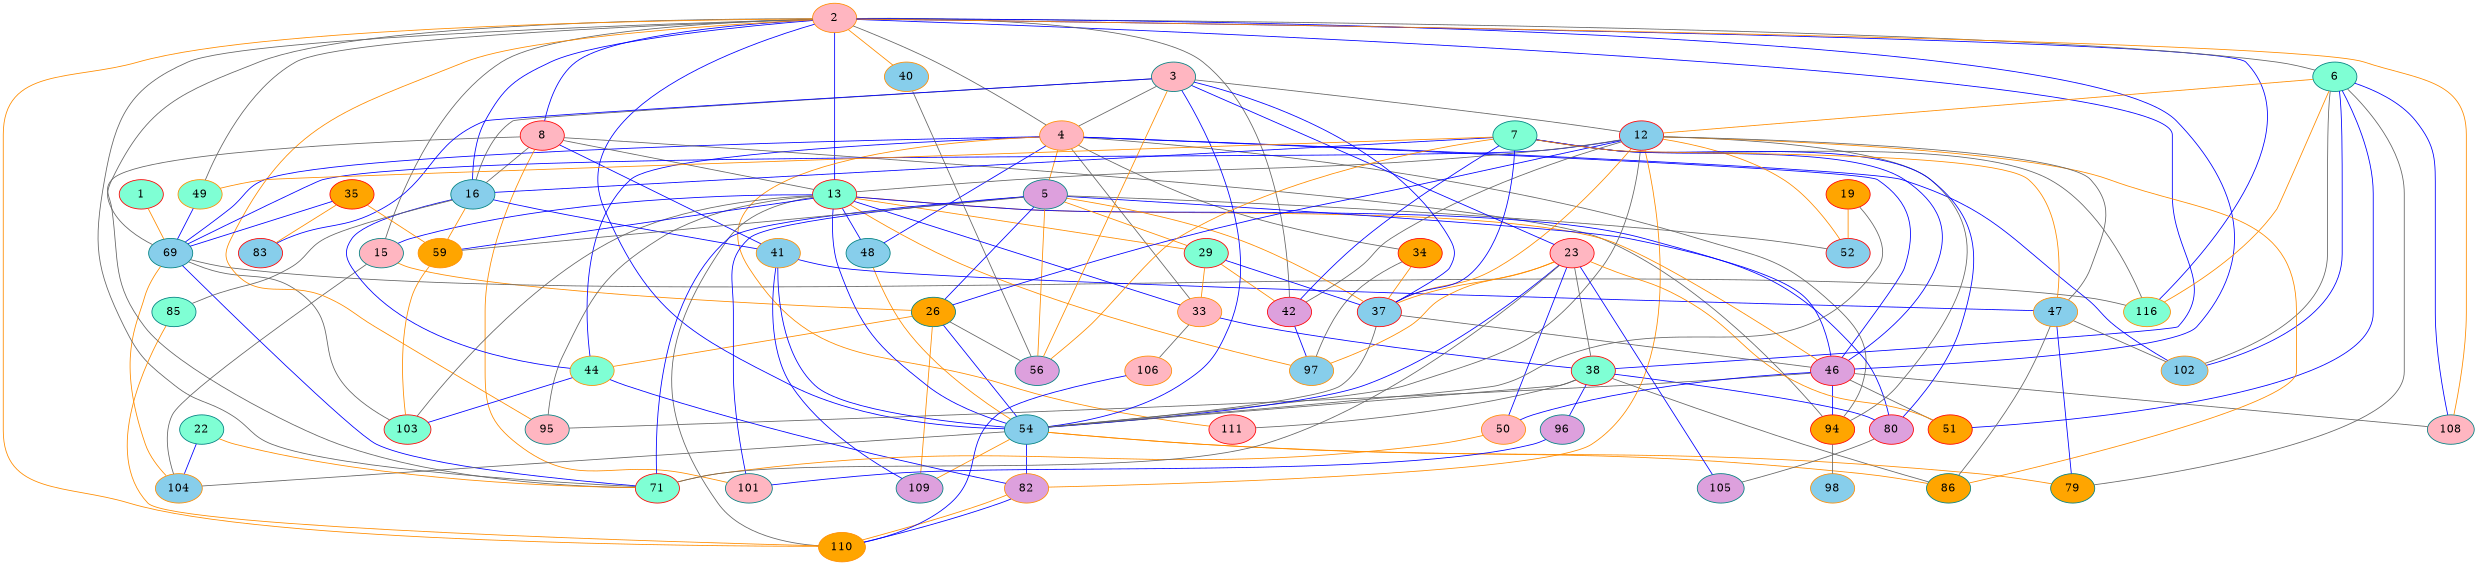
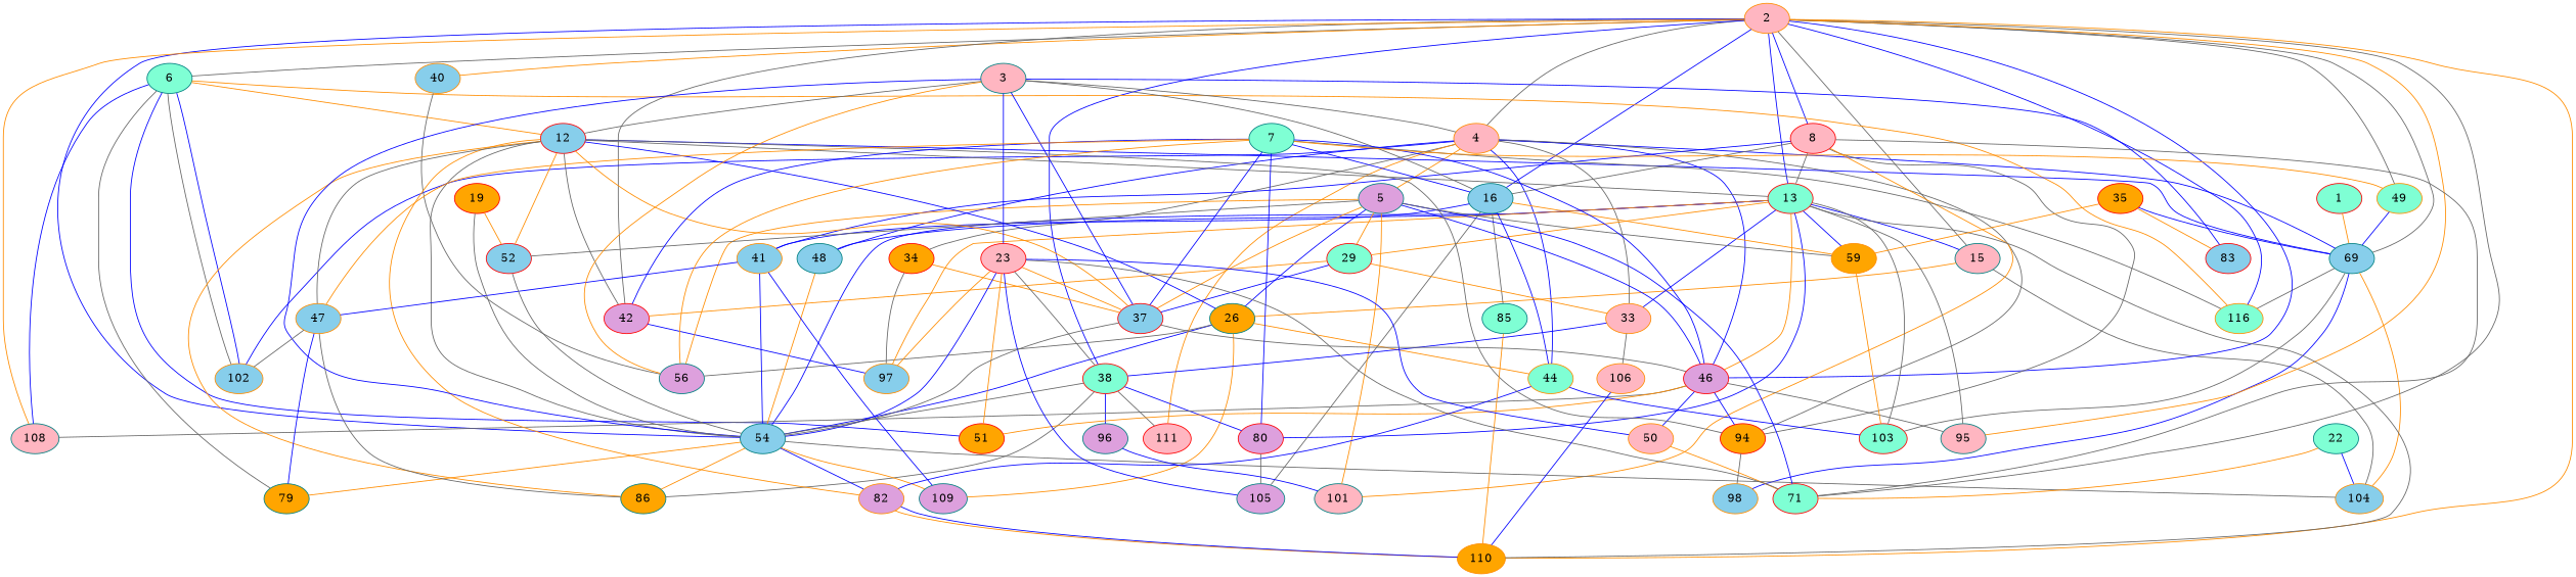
  graph {
    node [color=teal fillcolor=skyblue style=filled]
    edge [color=blue]
    15 [fillcolor=lightpink super="+99"]
    26 [fillcolor=orange super="+32"]
    104 [color=darkorange]
    1 [color=red fillcolor=aquamarine]
    69 [super="+73+92"]
    116 [color=darkorange fillcolor=aquamarine]
    103 [color=red fillcolor=aquamarine]
    98 [color=darkorange]
    2 [color=darkorange fillcolor=lightpink super="+43+81+9"]
    4 [color=darkorange fillcolor=lightpink super="+24+36"]
    6 [fillcolor=aquamarine super="+66+68"]
    8 [color=red fillcolor=lightpink super="+10+25"]
    13 [color=red fillcolor=aquamarine super="+61+57+14"]
    16 [super="+115+28+21"]
    38 [color=red fillcolor=aquamarine super="+118+62"]
    40 [color=darkorange]
    42 [color=red fillcolor=plum]
    46 [color=red fillcolor=plum super="+60+113"]
    49 [color=darkorange fillcolor=aquamarine super="+64"]
    54 [super="+100+76"]
    71 [color=red fillcolor=aquamarine super="+77"]
    95 [fillcolor=lightpink super="+122"]
    108 [fillcolor=lightpink]
    110 [color=darkorange fillcolor=orange]
    5 [fillcolor=plum super="+119+72"]
    33 [color=darkorange fillcolor=lightpink super="+58+63"]
    34 [color=red fillcolor=orange]
    44 [color=darkorange fillcolor=aquamarine]
    48 [super="+107"]
    94 [color=red fillcolor=orange]
    102 [color=darkorange]
    111 [color=red fillcolor=lightpink]
    12 [color=red super="+65+18"]
    51 [color=red fillcolor=orange]
    79 [fillcolor=orange]
    101 [fillcolor=lightpink]
    41 [color=darkorange super="+67"]
    29 [color=red fillcolor=aquamarine super="+89"]
    59 [color=darkorange fillcolor=orange super="+84"]
    80 [color=red fillcolor=plum]
    97 [color=darkorange]
    85 [fillcolor=aquamarine]
    105 [fillcolor=plum]
    86 [fillcolor=orange]
    96 [fillcolor=plum]
    56 [fillcolor=plum]
    50 [color=darkorange fillcolor=lightpink super="+55"]
    82 [color=darkorange fillcolor=plum]
    109 [fillcolor=plum super="+114"]
    3 [fillcolor=lightpink super="+74+11"]
    23 [color=red fillcolor=lightpink super="+39"]
    37 [color=red super="+120"]
    83 [color=red]
    52 [color=red]
    47 [color=darkorange super="+112"]
    106 [color=darkorange fillcolor=lightpink]
    7 [fillcolor=aquamarine super="+17+31"]
    19 [color=red fillcolor=orange]
    22 [fillcolor=aquamarine]
    35 [color=red fillcolor=orange]
    15 -- 26 [color=darkorange]
    15 -- 104 [color=gray40]
    26 -- 54 [weight=2]
    26 -- 44 [color=darkorange]
    26 -- 56 [color=gray40]
    26 -- 109 [color=darkorange]
    1 -- 69 [color=darkorange]
    69 -- 104 [color=darkorange]
    69 -- 116 [color=gray40 weight=2]
    69 -- 103 [color=gray40]
-   69 -- 71
+   69 -- 98
    2 -- 15 [color=gray40]
    2 -- 69 [color=gray40]
    2 -- 116
    2 -- 4 [color=gray40]
    2 -- 6 [color=gray40]
    2 -- 8
    2 -- 13
    2 -- 16
    2 -- 38
    2 -- 40 [color=darkorange]
    2 -- 42 [color=gray40 weight=2]
    2 -- 46
    2 -- 49 [color=gray40]
    2 -- 54
    2 -- 71 [color=gray40]
    2 -- 95 [color=darkorange]
    2 -- 108 [color=darkorange]
    2 -- 110 [color=darkorange]
    4 -- 69
    4 -- 46
    4 -- 5 [color=darkorange weight=2]
    4 -- 33 [color=gray40 weight=2]
    4 -- 34 [color=gray40]
    4 -- 44
    4 -- 48
    4 -- 94 [color=gray40]
    4 -- 102
    4 -- 111 [color=darkorange]
    6 -- 116 [color=darkorange]
    6 -- 108
    6 -- 102 [color=gray40]
    6 -- 102
    6 -- 12 [color=darkorange]
    6 -- 51
    6 -- 79 [color=gray40]
    8 -- 13 [color=gray40]
    8 -- 16 [color=gray40]
    8 -- 71 [color=gray40]
    8 -- 94 [color=gray40]
    8 -- 101 [color=darkorange]
    8 -- 41
    13 -- 15
    13 -- 103 [color=gray40]
    13 -- 46 [color=darkorange]
    13 -- 54
    13 -- 95 [color=gray40]
    13 -- 110 [color=gray40]
    13 -- 33
    13 -- 48
    13 -- 29 [color=darkorange]
    13 -- 59
    13 -- 80
    13 -- 97 [color=darkorange]
    16 -- 44
    16 -- 41
    16 -- 59 [color=darkorange]
    16 -- 85 [color=gray40]
+   16 -- 105 [color=gray40]
    38 -- 54 [color=gray40]
    38 -- 111 [color=gray40]
    38 -- 80
    38 -- 86 [color=gray40]
    38 -- 96
    40 -- 56 [color=gray40]
    42 -- 97
    46 -- 95 [color=gray40]
    46 -- 108 [color=gray40]
    46 -- 94
-   46 -- 51 [color=gray40]
+   46 -- 51 [color=darkorange]
    46 -- 50
    49 -- 69
    54 -- 104 [color=gray40]
    54 -- 79 [color=darkorange]
    54 -- 86 [color=darkorange]
    54 -- 82
    54 -- 109 [color=darkorange]
    5 -- 26
    5 -- 46
    5 -- 71 [weight=2]
-   5 -- 101
+   5 -- 101 [color=darkorange]
    5 -- 29 [color=darkorange]
    5 -- 59 [color=gray40]
    5 -- 56 [color=darkorange]
    5 -- 37 [color=darkorange]
    5 -- 52 [color=gray40]
    33 -- 38
    33 -- 106 [color=gray40]
    34 -- 97 [color=gray40]
    34 -- 37 [color=darkorange]
    44 -- 103
    44 -- 82
    48 -- 54 [color=darkorange]
    94 -- 98 [color=gray40]
    12 -- 26
    12 -- 69
    12 -- 13 [color=gray40]
    12 -- 42 [color=gray40]
    12 -- 54 [color=gray40]
    12 -- 94 [color=gray40]
    12 -- 86 [color=darkorange]
    12 -- 82 [color=darkorange]
    12 -- 37 [color=darkorange]
    12 -- 52 [color=darkorange]
    12 -- 47 [color=gray40]
    41 -- 54
    41 -- 109
    41 -- 47
    29 -- 42 [color=darkorange]
    29 -- 33 [color=darkorange]
    29 -- 37
    59 -- 103 [color=darkorange]
    80 -- 105 [color=gray40]
    85 -- 110 [color=darkorange]
    96 -- 101
    50 -- 71 [color=darkorange weight=2]
    82 -- 110 [color=darkorange]
    82 -- 110
    3 -- 4 [color=gray40]
    3 -- 16 [color=gray40]
    3 -- 54
    3 -- 12 [color=gray40 weight=2]
    3 -- 56 [color=darkorange]
    3 -- 23
    3 -- 37
    3 -- 83
    23 -- 38 [color=gray40]
    23 -- 54
    23 -- 71 [color=gray40]
    23 -- 51 [color=darkorange]
    23 -- 97 [color=darkorange]
    23 -- 105
    23 -- 50 [weight=2]
    23 -- 37 [color=darkorange]
    37 -- 46 [color=gray40]
    37 -- 54 [color=gray40]
+   52 -- 54 [color=gray40]
    47 -- 102 [color=gray40]
    47 -- 79
    47 -- 86 [color=gray40]
    106 -- 110
    7 -- 116 [color=gray40]
    7 -- 16
    7 -- 42
    7 -- 46
    7 -- 49 [color=darkorange]
    7 -- 80
    7 -- 56 [color=darkorange]
    7 -- 37
    7 -- 47 [color=darkorange]
    19 -- 54 [color=gray40]
    19 -- 52 [color=darkorange]
    22 -- 104
    22 -- 71 [color=darkorange]
    35 -- 69
    35 -- 59 [color=darkorange]
    35 -- 83 [color=darkorange]
  }
